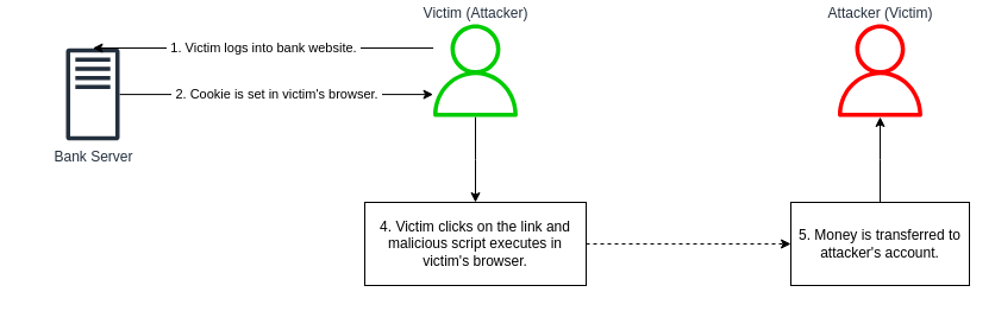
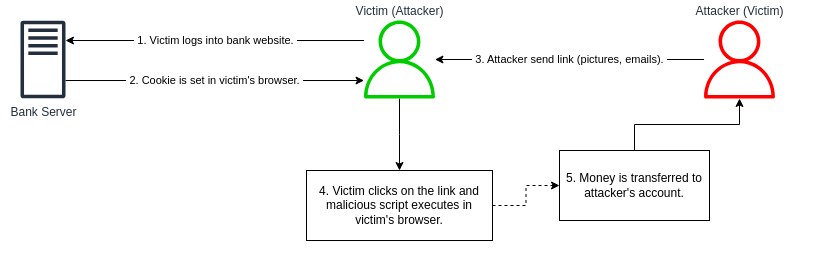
  <mxCell id="0" />
  <mxCell id="1" parent="0" />
  <mxCell id="2" value="&amp;nbsp;2. Cookie is set in victim's browser.&amp;nbsp;" style="edgeStyle=orthogonalEdgeStyle;rounded=0;orthogonalLoop=1;jettySize=auto;html=1;" edge="1" parent="1" source="3" target="6"><mxGeometry relative="1" as="geometry"><Array as="points"><mxPoint x="200" y="80" /><mxPoint x="200" y="80" /></Array></mxGeometry></mxCell>
- <mxCell id="3" value="Bank Server" style="sketch=0;outlineConnect=0;fontColor=#232F3E;gradientColor=none;fillColor=#232F3D;strokeColor=none;dashed=0;verticalLabelPosition=bottom;verticalAlign=top;align=center;html=1;fontSize=12;fontStyle=0;aspect=fixed;pointerEvents=1;shape=mxgraph.aws4.traditional_server;" vertex="1" parent="1"><mxGeometry x="55" y="40" width="45" height="78" as="geometry" /></mxCell>
+ <mxCell id="3" value="Bank Server" style="sketch=0;outlineConnect=0;fontColor=#232F3E;gradientColor=none;fillColor=#232F3D;strokeColor=none;dashed=0;verticalLabelPosition=bottom;verticalAlign=top;align=center;html=1;fontSize=12;fontStyle=0;aspect=fixed;pointerEvents=1;shape=mxgraph.aws4.traditional_server;" vertex="1" parent="1"><mxGeometry x="20" y="20" width="45" height="78" as="geometry" /></mxCell>
  <mxCell id="4" value="&amp;nbsp;1. Victim logs into bank website.&amp;nbsp;" style="edgeStyle=orthogonalEdgeStyle;rounded=0;orthogonalLoop=1;jettySize=auto;html=1;" edge="1" parent="1" source="6" target="3"><mxGeometry relative="1" as="geometry"><Array as="points"><mxPoint x="200" y="40" /><mxPoint x="200" y="40" /></Array></mxGeometry></mxCell>
  <mxCell id="5" style="edgeStyle=orthogonalEdgeStyle;rounded=0;orthogonalLoop=1;jettySize=auto;html=1;entryX=0.5;entryY=0;entryDx=0;entryDy=0;" edge="1" parent="1" source="6" target="10"><mxGeometry relative="1" as="geometry" /></mxCell>
  <mxCell id="6" value="Victim (Attacker)" style="sketch=0;outlineConnect=0;fontColor=#232F3E;gradientColor=none;fillColor=#00CC00;strokeColor=none;dashed=0;verticalLabelPosition=top;verticalAlign=bottom;align=center;html=1;fontSize=12;fontStyle=0;aspect=fixed;pointerEvents=1;shape=mxgraph.aws4.user;labelPosition=center;" vertex="1" parent="1"><mxGeometry x="360" y="20" width="78" height="78" as="geometry" /></mxCell>
+ <mxCell id="7" value="&amp;nbsp;3. Attacker send link (pictures, emails).&amp;nbsp;" style="edgeStyle=orthogonalEdgeStyle;rounded=0;orthogonalLoop=1;jettySize=auto;html=1;" edge="1" parent="1" source="8" target="6"><mxGeometry relative="1" as="geometry" /></mxCell>
  <mxCell id="8" value="Attacker (Victim)" style="sketch=0;outlineConnect=0;fontColor=#232F3E;gradientColor=none;fillColor=#FF0000;strokeColor=none;dashed=0;verticalLabelPosition=top;verticalAlign=bottom;align=center;html=1;fontSize=12;fontStyle=0;aspect=fixed;pointerEvents=1;shape=mxgraph.aws4.user;labelPosition=center;" vertex="1" parent="1"><mxGeometry x="700" y="20" width="78" height="78" as="geometry" /></mxCell>
  <mxCell id="9" style="edgeStyle=orthogonalEdgeStyle;rounded=0;orthogonalLoop=1;jettySize=auto;html=1;entryX=0;entryY=0.5;entryDx=0;entryDy=0;dashed=1;" edge="1" parent="1" source="10" target="12"><mxGeometry relative="1" as="geometry" /></mxCell>
  <mxCell id="10" value="4. Victim clicks on the link and malicious script executes in victim's browser." style="rounded=0;whiteSpace=wrap;html=1;" vertex="1" parent="1"><mxGeometry x="306" y="170" width="186" height="70" as="geometry" /></mxCell>
  <mxCell id="11" style="edgeStyle=orthogonalEdgeStyle;rounded=0;orthogonalLoop=1;jettySize=auto;html=1;" edge="1" parent="1" source="12" target="8"><mxGeometry relative="1" as="geometry" /></mxCell>
- <mxCell id="12" value="5. Money is transferred to attacker's account." style="rounded=0;whiteSpace=wrap;html=1;" vertex="1" parent="1"><mxGeometry x="664" y="170" width="150" height="70" as="geometry" /></mxCell>
+ <mxCell id="12" value="5. Money is transferred to attacker's account." style="rounded=0;whiteSpace=wrap;html=1;" vertex="1" parent="1"><mxGeometry x="559" y="150" width="150" height="70" as="geometry" /></mxCell>
